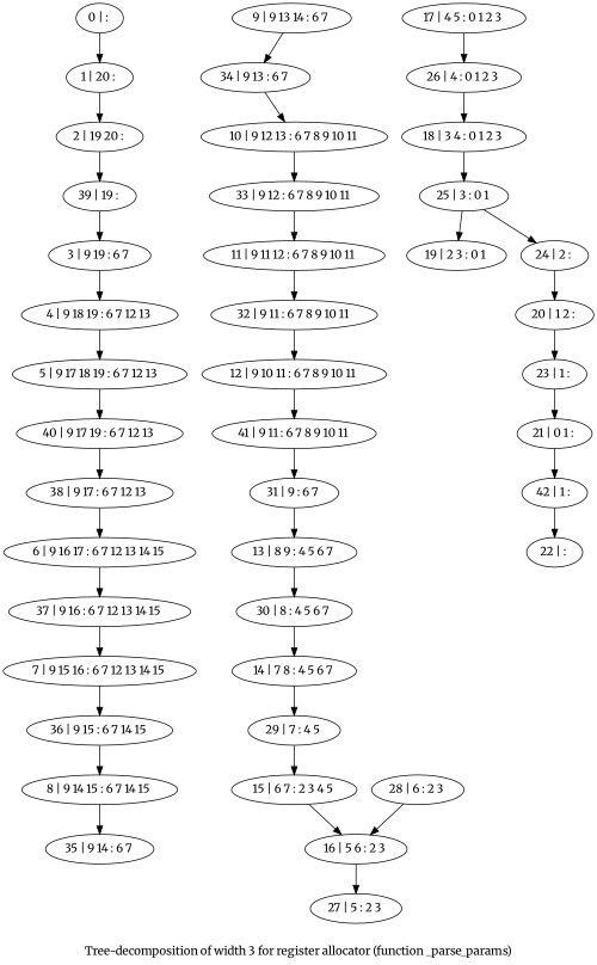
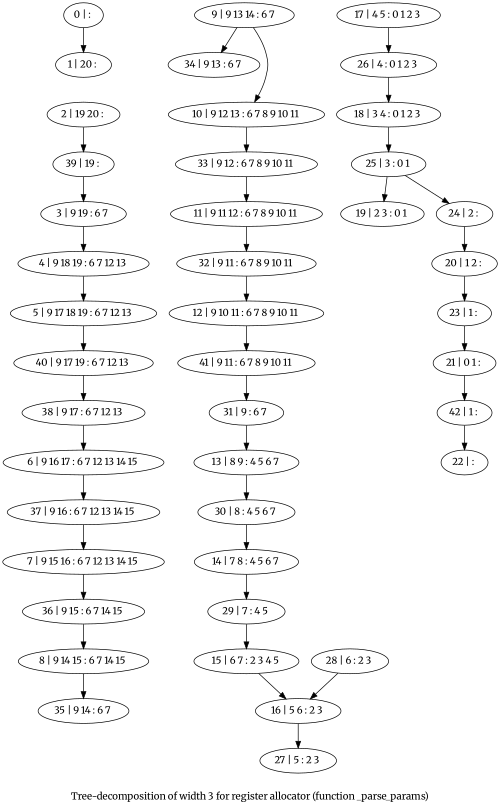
  digraph {
    fontname=Merriweather
    label="Tree-decomposition of width 3 for register allocator (function _parse_params)"
    node [fontname=Merriweather]
    edge [fontname=Merriweather]
    n1 [label="0 | : "]
    n2 [label="1 | 20 : "]
    n3 [label="2 | 19 20 : "]
    n4 [label="39 | 19 : "]
    n5 [label="3 | 9 19 : 6 7 "]
    n6 [label="4 | 9 18 19 : 6 7 12 13 "]
    n7 [label="5 | 9 17 18 19 : 6 7 12 13 "]
    n8 [label="40 | 9 17 19 : 6 7 12 13 "]
    n9 [label="38 | 9 17 : 6 7 12 13 "]
    n10 [label="6 | 9 16 17 : 6 7 12 13 14 15 "]
    n11 [label="37 | 9 16 : 6 7 12 13 14 15 "]
    n12 [label="7 | 9 15 16 : 6 7 12 13 14 15 "]
    n13 [label="36 | 9 15 : 6 7 14 15 "]
    n14 [label="8 | 9 14 15 : 6 7 14 15 "]
    n15 [label="35 | 9 14 : 6 7 "]
    n16 [label="9 | 9 13 14 : 6 7 "]
    n17 [label="34 | 9 13 : 6 7 "]
    n18 [label="10 | 9 12 13 : 6 7 8 9 10 11 "]
    n19 [label="33 | 9 12 : 6 7 8 9 10 11 "]
    n20 [label="11 | 9 11 12 : 6 7 8 9 10 11 "]
    n21 [label="32 | 9 11 : 6 7 8 9 10 11 "]
    n22 [label="12 | 9 10 11 : 6 7 8 9 10 11 "]
    n23 [label="41 | 9 11 : 6 7 8 9 10 11 "]
    n24 [label="31 | 9 : 6 7 "]
    n25 [label="13 | 8 9 : 4 5 6 7 "]
    n26 [label="30 | 8 : 4 5 6 7 "]
    n27 [label="14 | 7 8 : 4 5 6 7 "]
    n28 [label="29 | 7 : 4 5 "]
    n29 [label="15 | 6 7 : 2 3 4 5 "]
    n30 [label="16 | 5 6 : 2 3 "]
    n31 [label="28 | 6 : 2 3 "]
    n32 [label="27 | 5 : 2 3 "]
    n33 [label="17 | 4 5 : 0 1 2 3 "]
    n34 [label="26 | 4 : 0 1 2 3 "]
    n35 [label="18 | 3 4 : 0 1 2 3 "]
    n36 [label="25 | 3 : 0 1 "]
    n37 [label="19 | 2 3 : 0 1 "]
    n38 [label="24 | 2 : "]
    n39 [label="20 | 1 2 : "]
    n40 [label="23 | 1 : "]
    n41 [label="21 | 0 1 : "]
    n42 [label="42 | 1 : "]
    n43 [label="22 | : "]
    n1 -> n2
-   n2 -> n3
    n3 -> n4
    n4 -> n5
    n5 -> n6
    n6 -> n7
    n7 -> n8
    n8 -> n9
    n9 -> n10
    n10 -> n11
    n11 -> n12
    n12 -> n13
    n13 -> n14
    n14 -> n15
    n16 -> n17
-   n17 -> n18
+   n16 -> n18
    n18 -> n19
    n19 -> n20
    n20 -> n21
    n21 -> n22
    n22 -> n23
    n23 -> n24
    n24 -> n25
    n25 -> n26
    n26 -> n27
    n27 -> n28
    n28 -> n29
    n29 -> n30
    n30 -> n32
    n31 -> n30
    n33 -> n34
    n34 -> n35
    n35 -> n36
    n36 -> n37
    n36 -> n38
    n38 -> n39
    n39 -> n40
    n40 -> n41
    n41 -> n42
    n42 -> n43
  }
